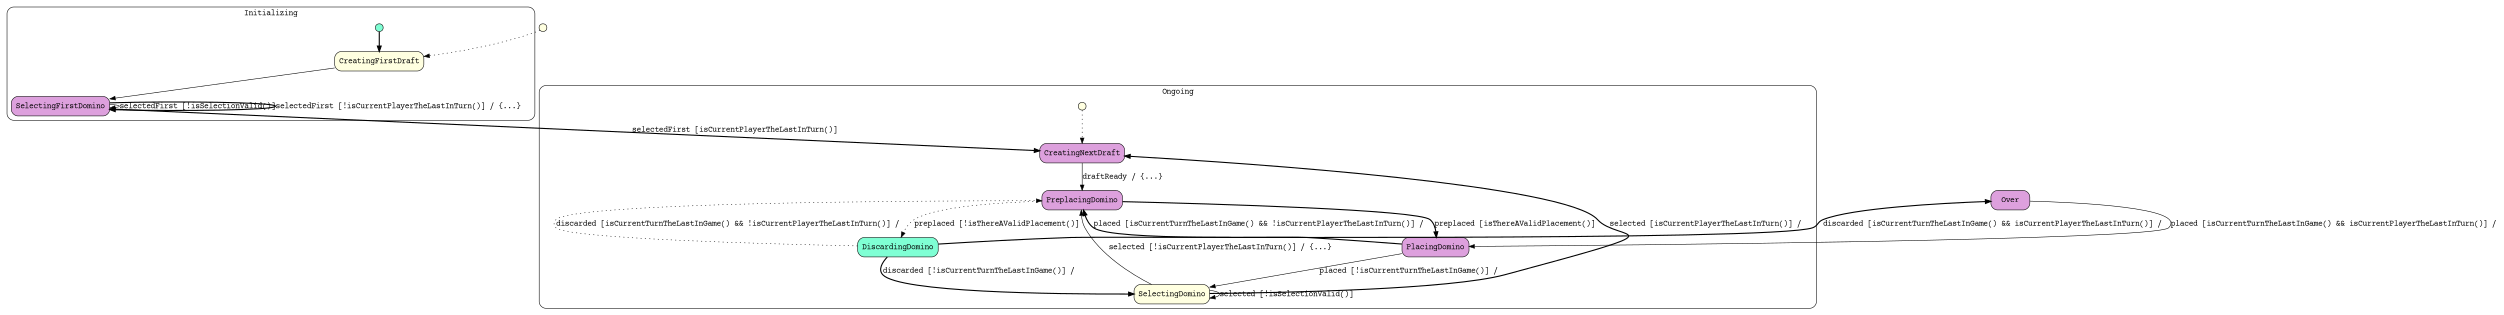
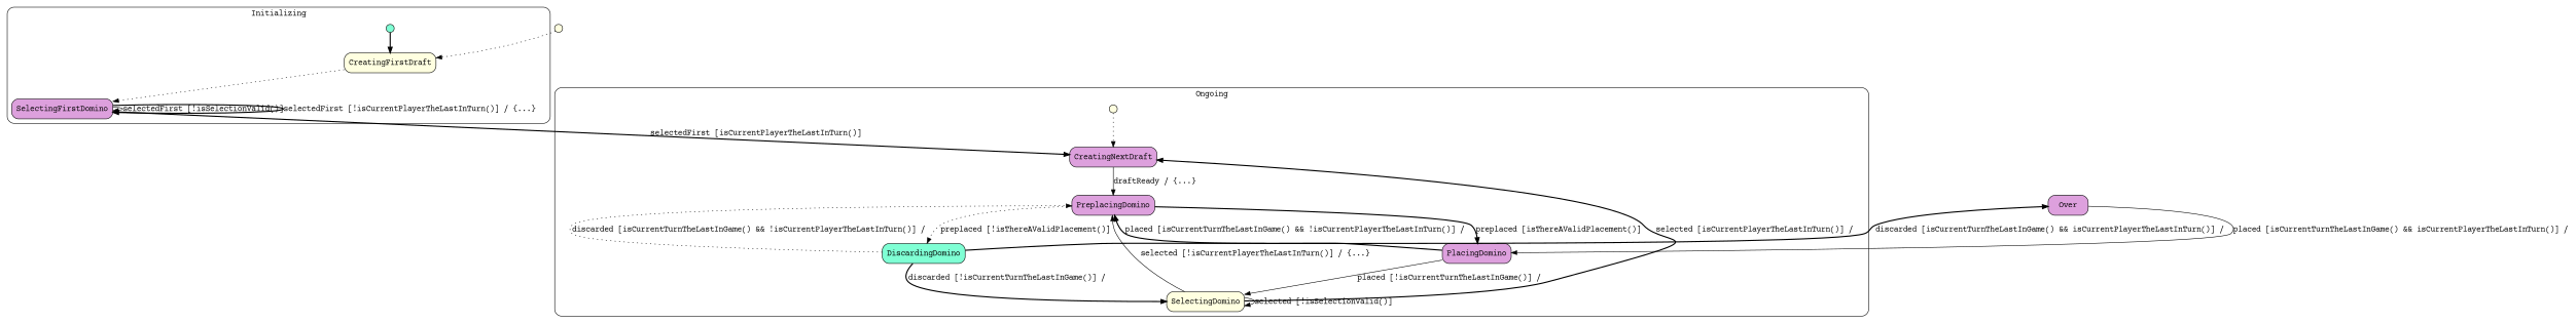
  digraph {
    compound=true
    fontname="Courier Prime"
    node [fillcolor=plum fontname="Courier Prime" shape=rectangle style="rounded,filled"]
    edge [fontname="Courier Prime" style=bold]
    start_Gameplay_Initializing [fillcolor=aquamarine shape=point width=0.2]
    n2 [fillcolor=lightyellow label=CreatingFirstDraft width=1]
    n3 [label=SelectingFirstDomino width=1]
    start_Gameplay_Ongoing [fillcolor=lightyellow shape=point width=0.2]
    n5 [label=CreatingNextDraft width=1]
    n6 [label=PreplacingDomino width=1]
    n7 [label=PlacingDomino width=1]
    n8 [fillcolor=aquamarine label=DiscardingDomino width=1]
    n9 [fillcolor=lightyellow label=SelectingDomino width=1]
    n10 [label=Over width=1]
    start_Gameplay_gamestatus [fillcolor=lightyellow shape=point style=filled width=0.2]
    subgraph cluster_1 {
      label=Initializing
      style=rounded
      start_Gameplay_Initializing
      n2
      n3
    }
    subgraph cluster_2 {
      label=Ongoing
      style=rounded
      start_Gameplay_Ongoing
      n5
      n6
      n7
      n8
      n9
    }
    start_Gameplay_Initializing -> n2
-   n2 -> n3 [style=solid]
+   n2 -> n3 [style=dotted]
    n3 -> n3 [label="selectedFirst [!isSelectionValid()]" style=solid]
    n3 -> n3 [label="selectedFirst [!isCurrentPlayerTheLastInTurn()] / {...}"]
    n3 -> n5 [label="selectedFirst [isCurrentPlayerTheLastInTurn()]"]
    start_Gameplay_Ongoing -> n5 [style=dotted]
    n5 -> n6 [label="draftReady / {...}" style=solid]
    n6 -> n7 [label="preplaced [isThereAValidPlacement()]"]
    n6 -> n8 [label="preplaced [!isThereAValidPlacement()]" style=dotted]
    n7 -> n6 [label="placed [isCurrentTurnTheLastInGame() && !isCurrentPlayerTheLastInTurn()] / "]
    n7 -> n9 [label="placed [!isCurrentTurnTheLastInGame()] / " style=solid]
    n8 -> n6 [label="discarded [isCurrentTurnTheLastInGame() && !isCurrentPlayerTheLastInTurn()] / " style=dotted]
    n8 -> n9 [label="discarded [!isCurrentTurnTheLastInGame()] / "]
    n8 -> n10 [label="discarded [isCurrentTurnTheLastInGame() && isCurrentPlayerTheLastInTurn()] / "]
    n9 -> n5 [label="selected [isCurrentPlayerTheLastInTurn()] / "]
    n9 -> n6 [label="selected [!isCurrentPlayerTheLastInTurn()] / {...}" style=solid]
    n9 -> n9 [label="selected [!isSelectionValid()]" style=solid]
    n10 -> n7 [label="placed [isCurrentTurnTheLastInGame() && isCurrentPlayerTheLastInTurn()] / " style=solid]
    start_Gameplay_gamestatus -> n2 [style=dotted]
  }
